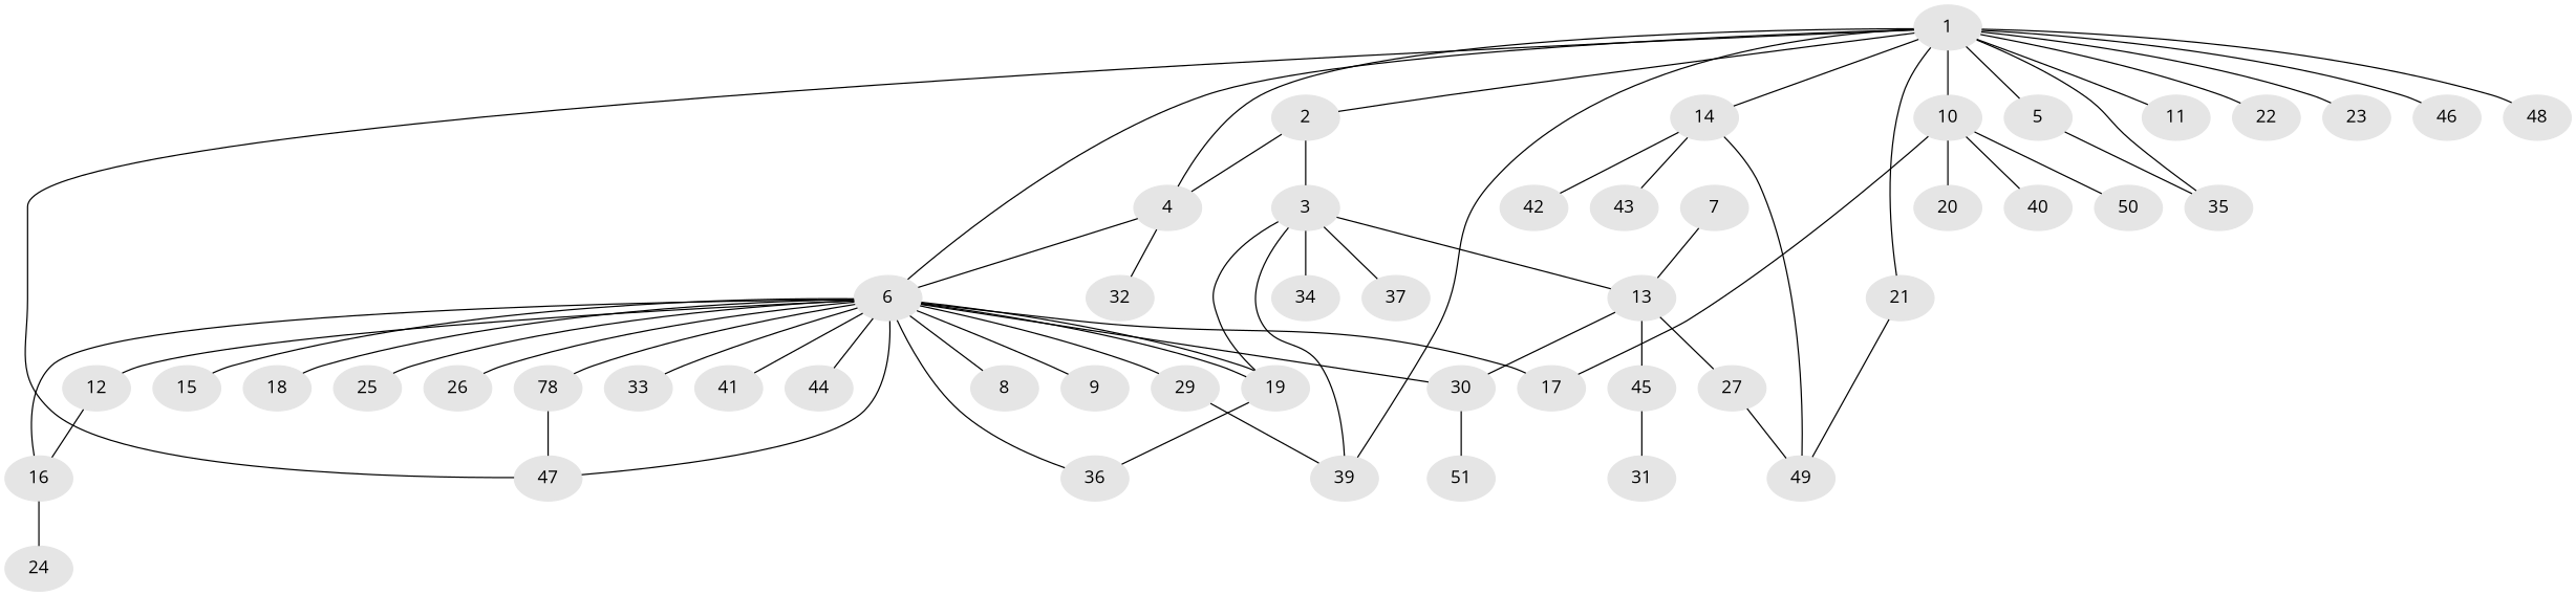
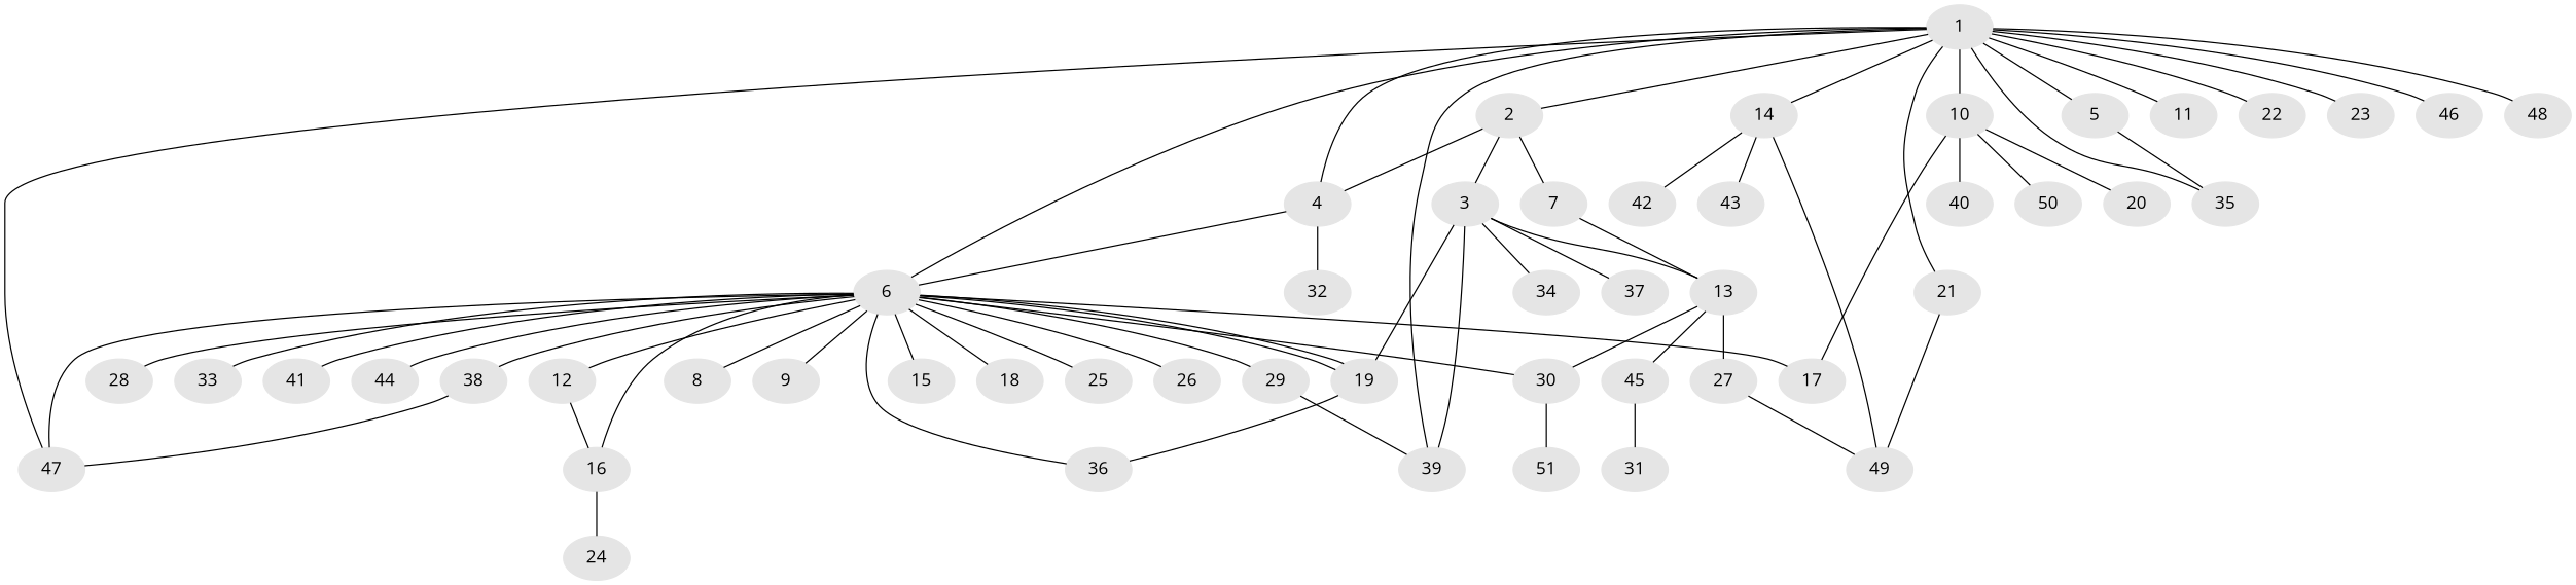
  graph {
    fontname="Open Sans"
    node [color=gray90 fontname="Open Sans" style=filled]
    edge [fontname="Open Sans"]
    1
    2
    4
    5
    6
    10
    11
    14
    21
    22
    23
    35
    39
    46
    47
    48
    3
    7
    32
    19
    8
    9
    12
    15
    16
    17
    18
    25
    26
+   28
    29
    30
    33
    36
-   38 [label=78]
+   38
    41
    44
    20
    40
    50
    42
    43
    49
    13
    34
    37
    27
    45
    24
    51
    31
    1 -- 2
    1 -- 4
    1 -- 5
    1 -- 6
    1 -- 10
    1 -- 11
    1 -- 14
    1 -- 21
    1 -- 22
    1 -- 23
    1 -- 35
    1 -- 39
    1 -- 46
    1 -- 47
    1 -- 48
    2 -- 4
    2 -- 3
+   2 -- 7
    4 -- 6
    4 -- 32
    5 -- 35
    6 -- 47
    6 -- 19
    6 -- 19
    6 -- 8
    6 -- 9
    6 -- 12
    6 -- 15
    6 -- 16
    6 -- 17
    6 -- 18
    6 -- 25
    6 -- 26
+   6 -- 28
    6 -- 29
    6 -- 30
    6 -- 33
    6 -- 36
    6 -- 38
    6 -- 41
    6 -- 44
    10 -- 17
    10 -- 20
    10 -- 40
    10 -- 50
    14 -- 42
    14 -- 43
    14 -- 49
    21 -- 49
    3 -- 39
    3 -- 19
    3 -- 13
    3 -- 34
    3 -- 37
    7 -- 13
    19 -- 36
    12 -- 16
    16 -- 24
    29 -- 39
    30 -- 51
    38 -- 47
    13 -- 30
    13 -- 27
    13 -- 45
    27 -- 49
    45 -- 31
  }
